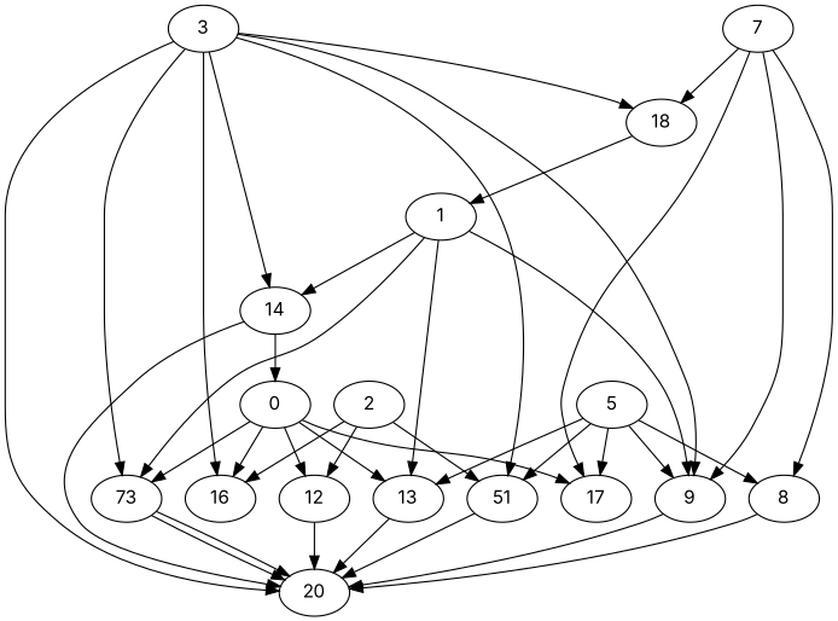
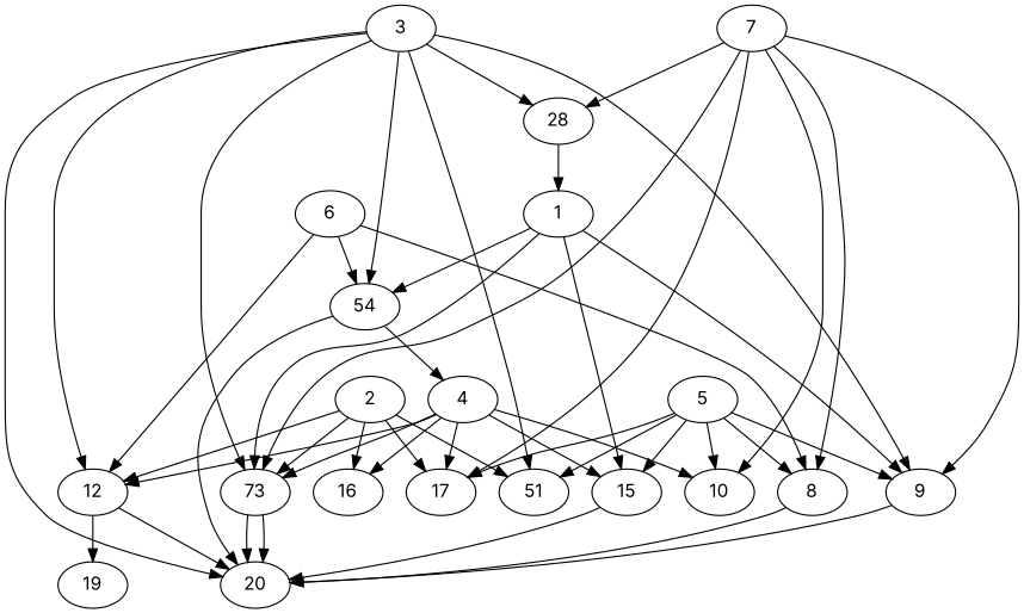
  digraph {
    fontname=Inter
    node [alpha=0.15 fontname=Inter]
    edge [fontname=Inter]
    1 [expect_size=27574272]
    9 [alpha=0.01 expect_size=11358208]
    n3 [expect_size=17696768 label=73]
-   14 [alpha=0.02 expect_size=8070144]
-   15 [alpha=0.05 expect_size=25667584 label=13]
+   14 [alpha=0.02 expect_size=8070144 label=54]
+   15 [alpha=0.05 expect_size=25667584]
    20 [alpha=0.11 expect_size=9167872]
-   4 [alpha=0.07 expect_size=12939264 label=0]
-   18 [alpha=0.10 expect_size=47882240]
+   4 [alpha=0.07 expect_size=12939264]
+   18 [alpha=0.10 expect_size=47882240 label=28]
    2 [alpha=0.03 expect_size=36663296]
    n10 [alpha=0.18 expect_size=22551552 label=51]
    12 [alpha=0.19 expect_size=10115072]
    16 [alpha=0.19 expect_size=10546176]
    17 [alpha=0.12 expect_size=11814912]
+   19 [alpha=0.06 expect_size=6039552]
    3 [alpha=0.16 expect_size=7450624]
+   10 [alpha=0.20 expect_size=41782272]
    5 [alpha=0.14 expect_size=50260992]
    8 [alpha=0.02 expect_size=22102016]
+   6 [alpha=0.01 expect_size=16026624]
    7 [expect_size=10271744]
    1 -> 9
    1 -> n3
    1 -> 14
    1 -> 15
    9 -> 20
    n3 -> 20
    n3 -> 20
    14 -> 20
    14 -> 4
    15 -> 20
    4 -> n3
    4 -> 15
    4 -> 12
    4 -> 16
    4 -> 17
+   4 -> 10
    18 -> 1
+   2 -> n3
    2 -> n10
    2 -> 12
    2 -> 16
-   n10 -> 20
+   2 -> 17
    12 -> 20
+   12 -> 19
    3 -> 9
    3 -> n3
    3 -> 14
    3 -> 20
    3 -> 18
    3 -> n10
-   3 -> 16
+   3 -> 12
    5 -> 9
    5 -> 15
    5 -> n10
    5 -> 17
+   5 -> 10
    5 -> 8
    8 -> 20
+   6 -> 14
+   6 -> 12
+   6 -> 8
    7 -> 9
+   7 -> n3
    7 -> 18
    7 -> 17
+   7 -> 10
    7 -> 8
  }
